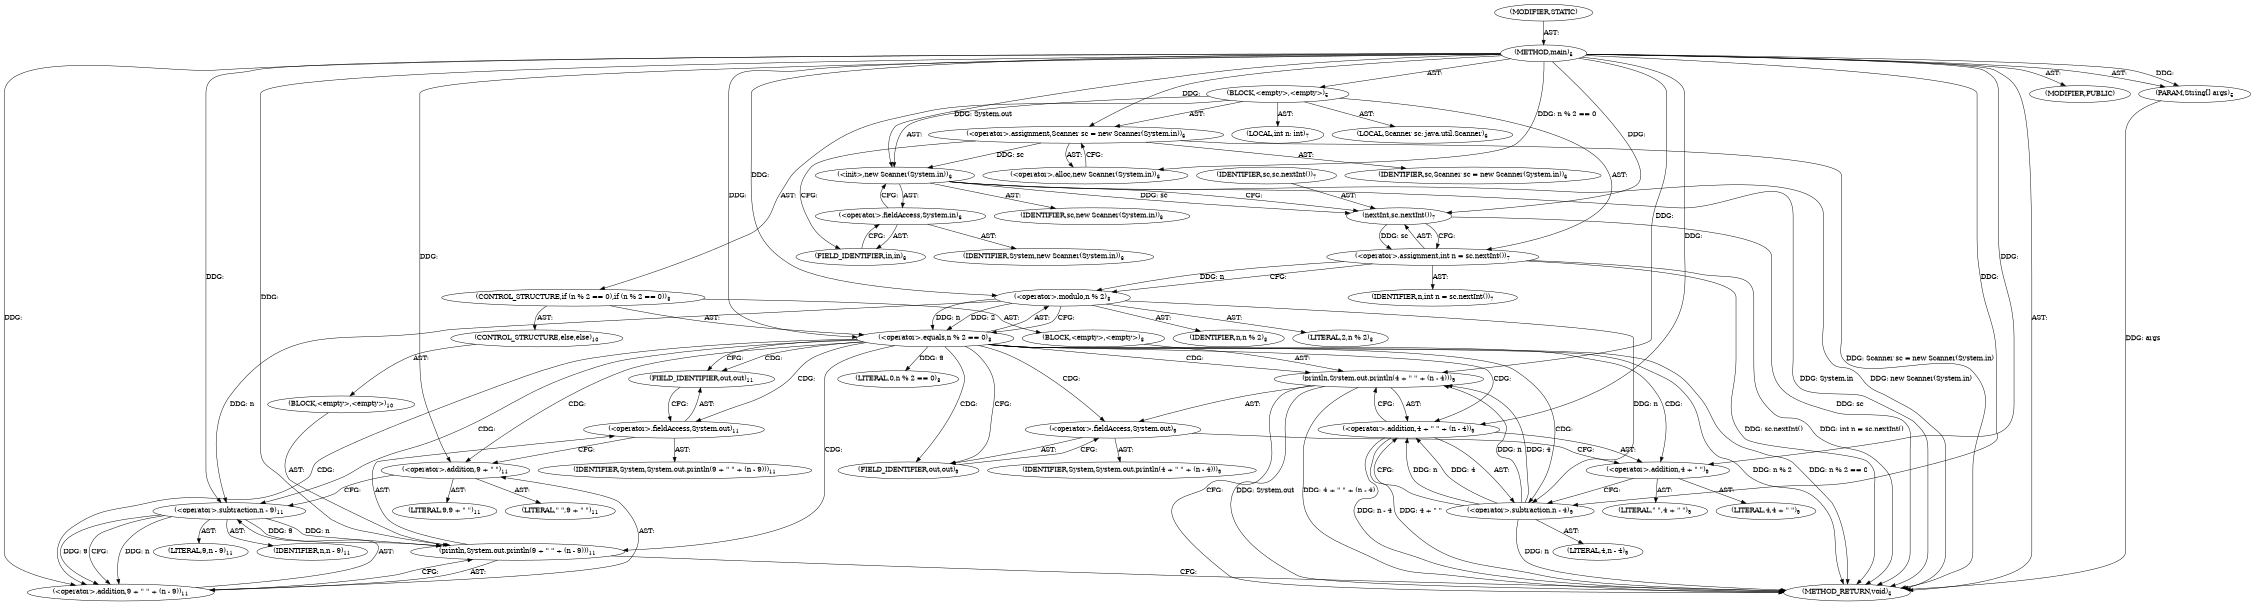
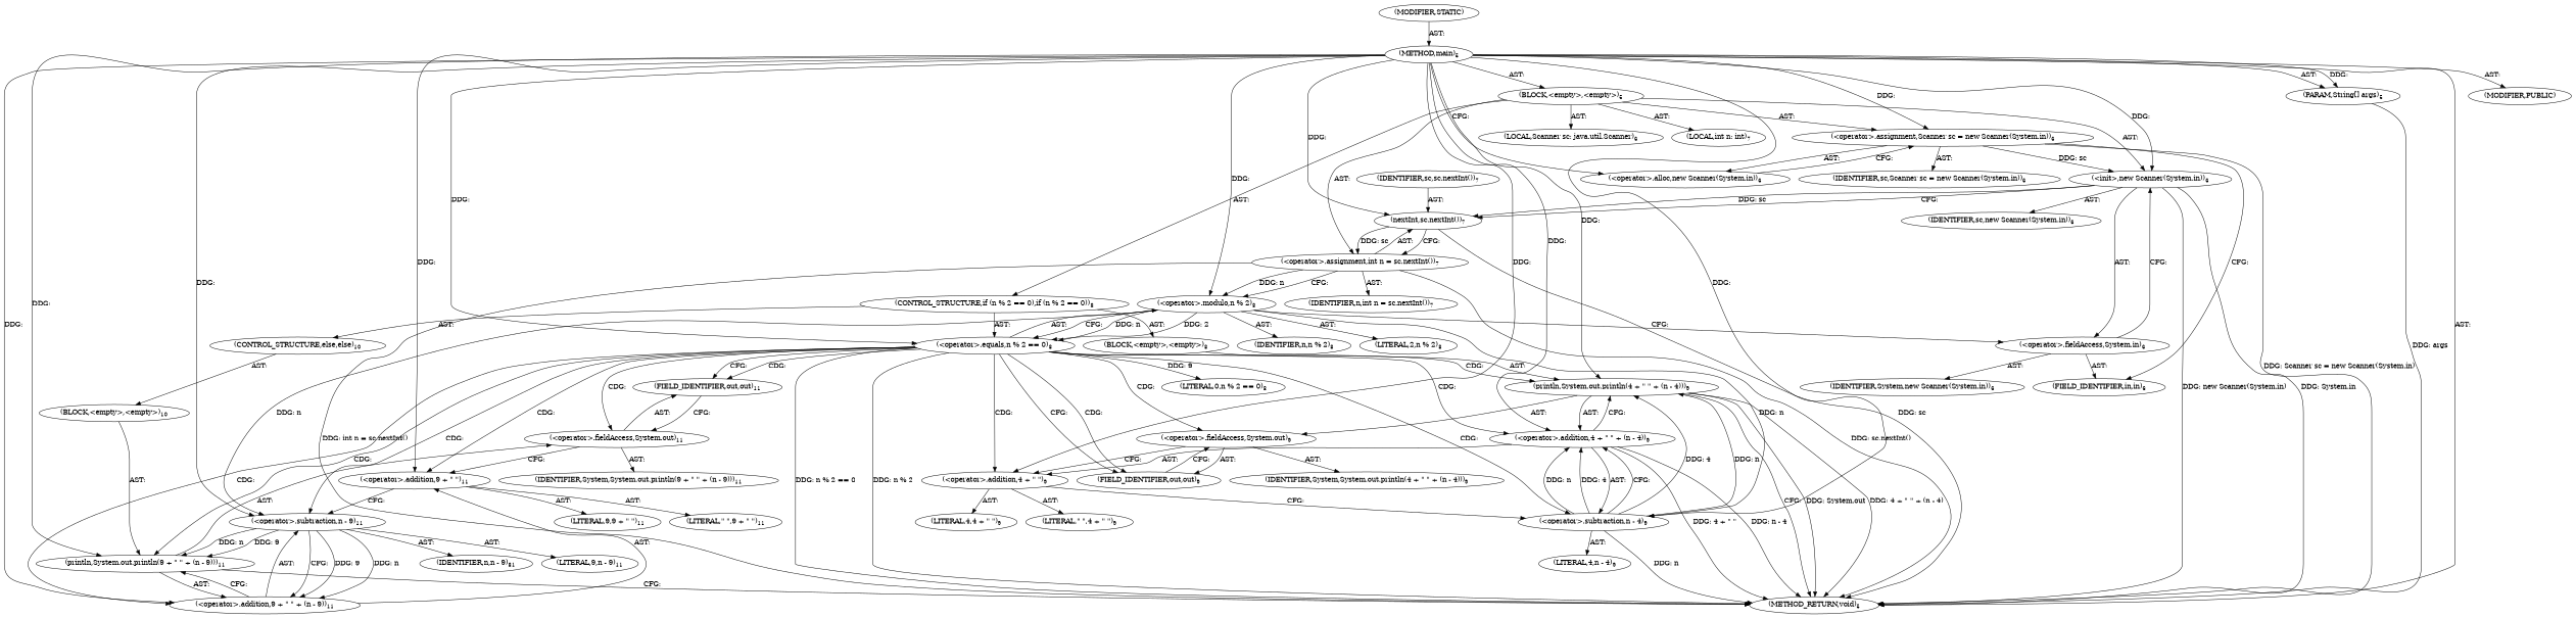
  digraph {
    n1 [label=<(METHOD,main)<SUB>5</SUB>>]
    n2 [label=<(PARAM,String[] args)<SUB>5</SUB>>]
    n3 [label=<(BLOCK,&lt;empty&gt;,&lt;empty&gt;)<SUB>5</SUB>>]
    n4 [label=<(&lt;operator&gt;.assignment,Scanner sc = new Scanner(System.in))<SUB>6</SUB>>]
    n5 [label=<(&lt;operator&gt;.alloc,new Scanner(System.in))<SUB>6</SUB>>]
    n6 [label=<(&lt;init&gt;,new Scanner(System.in))<SUB>6</SUB>>]
    n7 [label=<(nextInt,sc.nextInt())<SUB>7</SUB>>]
    n8 [label=<(&lt;operator&gt;.equals,n % 2 == 0)<SUB>8</SUB>>]
    n9 [label=<(&lt;operator&gt;.modulo,n % 2)<SUB>8</SUB>>]
    n10 [label=<(println,System.out.println(4 + &quot; &quot; + (n - 4)))<SUB>9</SUB>>]
    n11 [label=<(&lt;operator&gt;.addition,4 + &quot; &quot; + (n - 4))<SUB>9</SUB>>]
    n12 [label=<(&lt;operator&gt;.addition,4 + &quot; &quot;)<SUB>9</SUB>>]
    n13 [label=<(&lt;operator&gt;.subtraction,n - 4)<SUB>9</SUB>>]
    n14 [label=<(println,System.out.println(9 + &quot; &quot; + (n - 9)))<SUB>11</SUB>>]
    n15 [label=<(&lt;operator&gt;.addition,9 + &quot; &quot; + (n - 9))<SUB>11</SUB>>]
    n16 [label=<(&lt;operator&gt;.addition,9 + &quot; &quot;)<SUB>11</SUB>>]
    n17 [label=<(&lt;operator&gt;.subtraction,n - 9)<SUB>11</SUB>>]
    n18 [label=<(MODIFIER,PUBLIC)>]
    n19 [label=<(METHOD_RETURN,void)<SUB>5</SUB>>]
    n20 [label=<(LOCAL,Scanner sc: java.util.Scanner)<SUB>6</SUB>>]
    n21 [label=<(LOCAL,int n: int)<SUB>7</SUB>>]
    n22 [label=<(&lt;operator&gt;.assignment,int n = sc.nextInt())<SUB>7</SUB>>]
    n23 [label=<(CONTROL_STRUCTURE,if (n % 2 == 0),if (n % 2 == 0))<SUB>8</SUB>>]
    n24 [label=<(IDENTIFIER,sc,Scanner sc = new Scanner(System.in))<SUB>6</SUB>>]
    n25 [label=<(FIELD_IDENTIFIER,in,in)<SUB>6</SUB>>]
    n26 [label=<(IDENTIFIER,sc,new Scanner(System.in))<SUB>6</SUB>>]
    n27 [label=<(&lt;operator&gt;.fieldAccess,System.in)<SUB>6</SUB>>]
    n28 [label=<(LITERAL,0,n % 2 == 0)<SUB>8</SUB>>]
    n29 [label=<(&lt;operator&gt;.fieldAccess,System.out)<SUB>9</SUB>>]
    n30 [label=<(FIELD_IDENTIFIER,out,out)<SUB>9</SUB>>]
    n31 [label=<(&lt;operator&gt;.fieldAccess,System.out)<SUB>11</SUB>>]
    n32 [label=<(FIELD_IDENTIFIER,out,out)<SUB>11</SUB>>]
    n33 [label=<(IDENTIFIER,n,n % 2)<SUB>8</SUB>>]
    n34 [label=<(LITERAL,2,n % 2)<SUB>8</SUB>>]
    n35 [label=<(LITERAL,4,4 + &quot; &quot;)<SUB>9</SUB>>]
    n36 [label=<(LITERAL,&quot; &quot;,4 + &quot; &quot;)<SUB>9</SUB>>]
    n37 [label=<(LITERAL,4,n - 4)<SUB>9</SUB>>]
    n38 [label=<(LITERAL,9,9 + &quot; &quot;)<SUB>11</SUB>>]
    n39 [label=<(LITERAL,&quot; &quot;,9 + &quot; &quot;)<SUB>11</SUB>>]
-   n40 [label=<(IDENTIFIER,n,n - 9)<SUB>11</SUB>>]
+   n40 [label=<(IDENTIFIER,n,n - 9)<SUB>81</SUB>>]
    n41 [label=<(LITERAL,9,n - 9)<SUB>11</SUB>>]
    n42 [label=<(MODIFIER,STATIC)>]
    n43 [label=<(IDENTIFIER,n,int n = sc.nextInt())<SUB>7</SUB>>]
    n44 [label=<(BLOCK,&lt;empty&gt;,&lt;empty&gt;)<SUB>8</SUB>>]
    n45 [label=<(CONTROL_STRUCTURE,else,else)<SUB>10</SUB>>]
    n46 [label=<(IDENTIFIER,System,new Scanner(System.in))<SUB>6</SUB>>]
    n47 [label=<(IDENTIFIER,sc,sc.nextInt())<SUB>7</SUB>>]
    n48 [label=<(BLOCK,&lt;empty&gt;,&lt;empty&gt;)<SUB>10</SUB>>]
    n49 [label=<(IDENTIFIER,System,System.out.println(4 + &quot; &quot; + (n - 4)))<SUB>9</SUB>>]
    n50 [label=<(IDENTIFIER,System,System.out.println(9 + &quot; &quot; + (n - 9)))<SUB>11</SUB>>]
    n1 -> n2 [label="AST: "]
    n1 -> n2 [label="DDG: "]
    n1 -> n3 [label="AST: "]
    n1 -> n4 [label="DDG: "]
-   n1 -> n5 [label="DDG: n % 2 == 0"]
-   n1 -> n6 [label="DDG: System.out"]
+   n1 -> n5 [label="CFG: "]
+   n1 -> n6 [label="DDG: "]
    n1 -> n7 [label="DDG: "]
    n1 -> n8 [label="DDG: "]
    n1 -> n9 [label="DDG: "]
    n1 -> n10 [label="DDG: "]
    n1 -> n11 [label="DDG: "]
    n1 -> n12 [label="DDG: "]
    n1 -> n13 [label="DDG: "]
    n1 -> n14 [label="DDG: "]
    n1 -> n15 [label="DDG: "]
    n1 -> n16 [label="DDG: "]
    n1 -> n17 [label="DDG: "]
    n1 -> n18 [label="AST: "]
    n1 -> n19 [label="AST: "]
    n2 -> n19 [label="DDG: args"]
    n3 -> n4 [label="AST: "]
    n3 -> n6 [label="AST: "]
    n3 -> n20 [label="AST: "]
    n3 -> n21 [label="AST: "]
    n3 -> n22 [label="AST: "]
    n3 -> n23 [label="AST: "]
    n4 -> n5 [label="AST: "]
    n4 -> n6 [label="DDG: sc"]
    n4 -> n19 [label="DDG: Scanner sc = new Scanner(System.in)"]
    n4 -> n24 [label="AST: "]
    n4 -> n25 [label="CFG: "]
    n5 -> n4 [label="CFG: "]
    n6 -> n7 [label="CFG: "]
    n6 -> n7 [label="DDG: sc"]
    n6 -> n19 [label="DDG: System.in"]
    n6 -> n19 [label="DDG: new Scanner(System.in)"]
    n6 -> n26 [label="AST: "]
    n6 -> n27 [label="AST: "]
    n7 -> n19 [label="DDG: sc"]
    n7 -> n22 [label="CFG: "]
    n7 -> n22 [label="DDG: sc"]
    n8 -> n9 [label="AST: "]
    n8 -> n10 [label="CDG: "]
    n8 -> n11 [label="CDG: "]
    n8 -> n12 [label="CDG: "]
    n8 -> n13 [label="CDG: "]
    n8 -> n14 [label="CDG: "]
    n8 -> n15 [label="CDG: "]
    n8 -> n16 [label="CDG: "]
    n8 -> n17 [label="CDG: "]
    n8 -> n19 [label="DDG: n % 2"]
    n8 -> n19 [label="DDG: n % 2 == 0"]
    n8 -> n28 [label="DDG: 9"]
    n8 -> n29 [label="CDG: "]
    n8 -> n30 [label="CFG: "]
    n8 -> n30 [label="CDG: "]
    n8 -> n31 [label="CDG: "]
    n8 -> n32 [label="CFG: "]
    n8 -> n32 [label="CDG: "]
    n9 -> n8 [label="CFG: "]
    n9 -> n8 [label="DDG: n"]
    n9 -> n8 [label="DDG: 2"]
    n9 -> n13 [label="DDG: n"]
    n9 -> n17 [label="DDG: n"]
    n9 -> n33 [label="AST: "]
    n9 -> n34 [label="AST: "]
    n10 -> n11 [label="AST: "]
    n10 -> n19 [label="CFG: "]
    n10 -> n19 [label="DDG: System.out"]
    n10 -> n19 [label="DDG: 4 + &quot; &quot; + (n - 4)"]
    n10 -> n29 [label="AST: "]
    n11 -> n10 [label="CFG: "]
    n11 -> n12 [label="AST: "]
    n11 -> n13 [label="AST: "]
    n11 -> n19 [label="DDG: 4 + &quot; &quot;"]
    n11 -> n19 [label="DDG: n - 4"]
    n12 -> n13 [label="CFG: "]
    n12 -> n35 [label="AST: "]
    n12 -> n36 [label="AST: "]
    n13 -> n10 [label="DDG: n"]
    n13 -> n10 [label="DDG: 4"]
    n13 -> n11 [label="CFG: "]
    n13 -> n11 [label="DDG: n"]
    n13 -> n11 [label="DDG: 4"]
    n13 -> n19 [label="DDG: n"]
    n13 -> n37 [label="AST: "]
    n14 -> n15 [label="AST: "]
    n14 -> n19 [label="CFG: "]
    n14 -> n31 [label="AST: "]
    n15 -> n14 [label="CFG: "]
    n15 -> n16 [label="AST: "]
    n15 -> n17 [label="AST: "]
    n16 -> n17 [label="CFG: "]
    n16 -> n38 [label="AST: "]
    n16 -> n39 [label="AST: "]
    n17 -> n14 [label="DDG: n"]
    n17 -> n14 [label="DDG: 9"]
    n17 -> n15 [label="CFG: "]
    n17 -> n15 [label="DDG: n"]
    n17 -> n15 [label="DDG: 9"]
    n17 -> n40 [label="AST: "]
    n17 -> n41 [label="AST: "]
    n22 -> n7 [label="AST: "]
    n22 -> n9 [label="CFG: "]
    n22 -> n9 [label="DDG: n"]
    n22 -> n19 [label="DDG: sc.nextInt()"]
    n22 -> n19 [label="DDG: int n = sc.nextInt()"]
    n22 -> n43 [label="AST: "]
    n23 -> n8 [label="AST: "]
    n23 -> n44 [label="AST: "]
    n23 -> n45 [label="AST: "]
-   n25 -> n27 [label="CFG: "]
+   n9 -> n27 [label="CFG: "]
    n27 -> n6 [label="CFG: "]
    n27 -> n25 [label="AST: "]
    n27 -> n46 [label="AST: "]
    n29 -> n12 [label="CFG: "]
    n29 -> n30 [label="AST: "]
    n29 -> n49 [label="AST: "]
    n30 -> n29 [label="CFG: "]
    n31 -> n16 [label="CFG: "]
    n31 -> n32 [label="AST: "]
    n31 -> n50 [label="AST: "]
    n32 -> n31 [label="CFG: "]
    n42 -> n1 [label="AST: "]
    n44 -> n10 [label="AST: "]
    n45 -> n48 [label="AST: "]
    n47 -> n7 [label="AST: "]
    n48 -> n14 [label="AST: "]
  }
